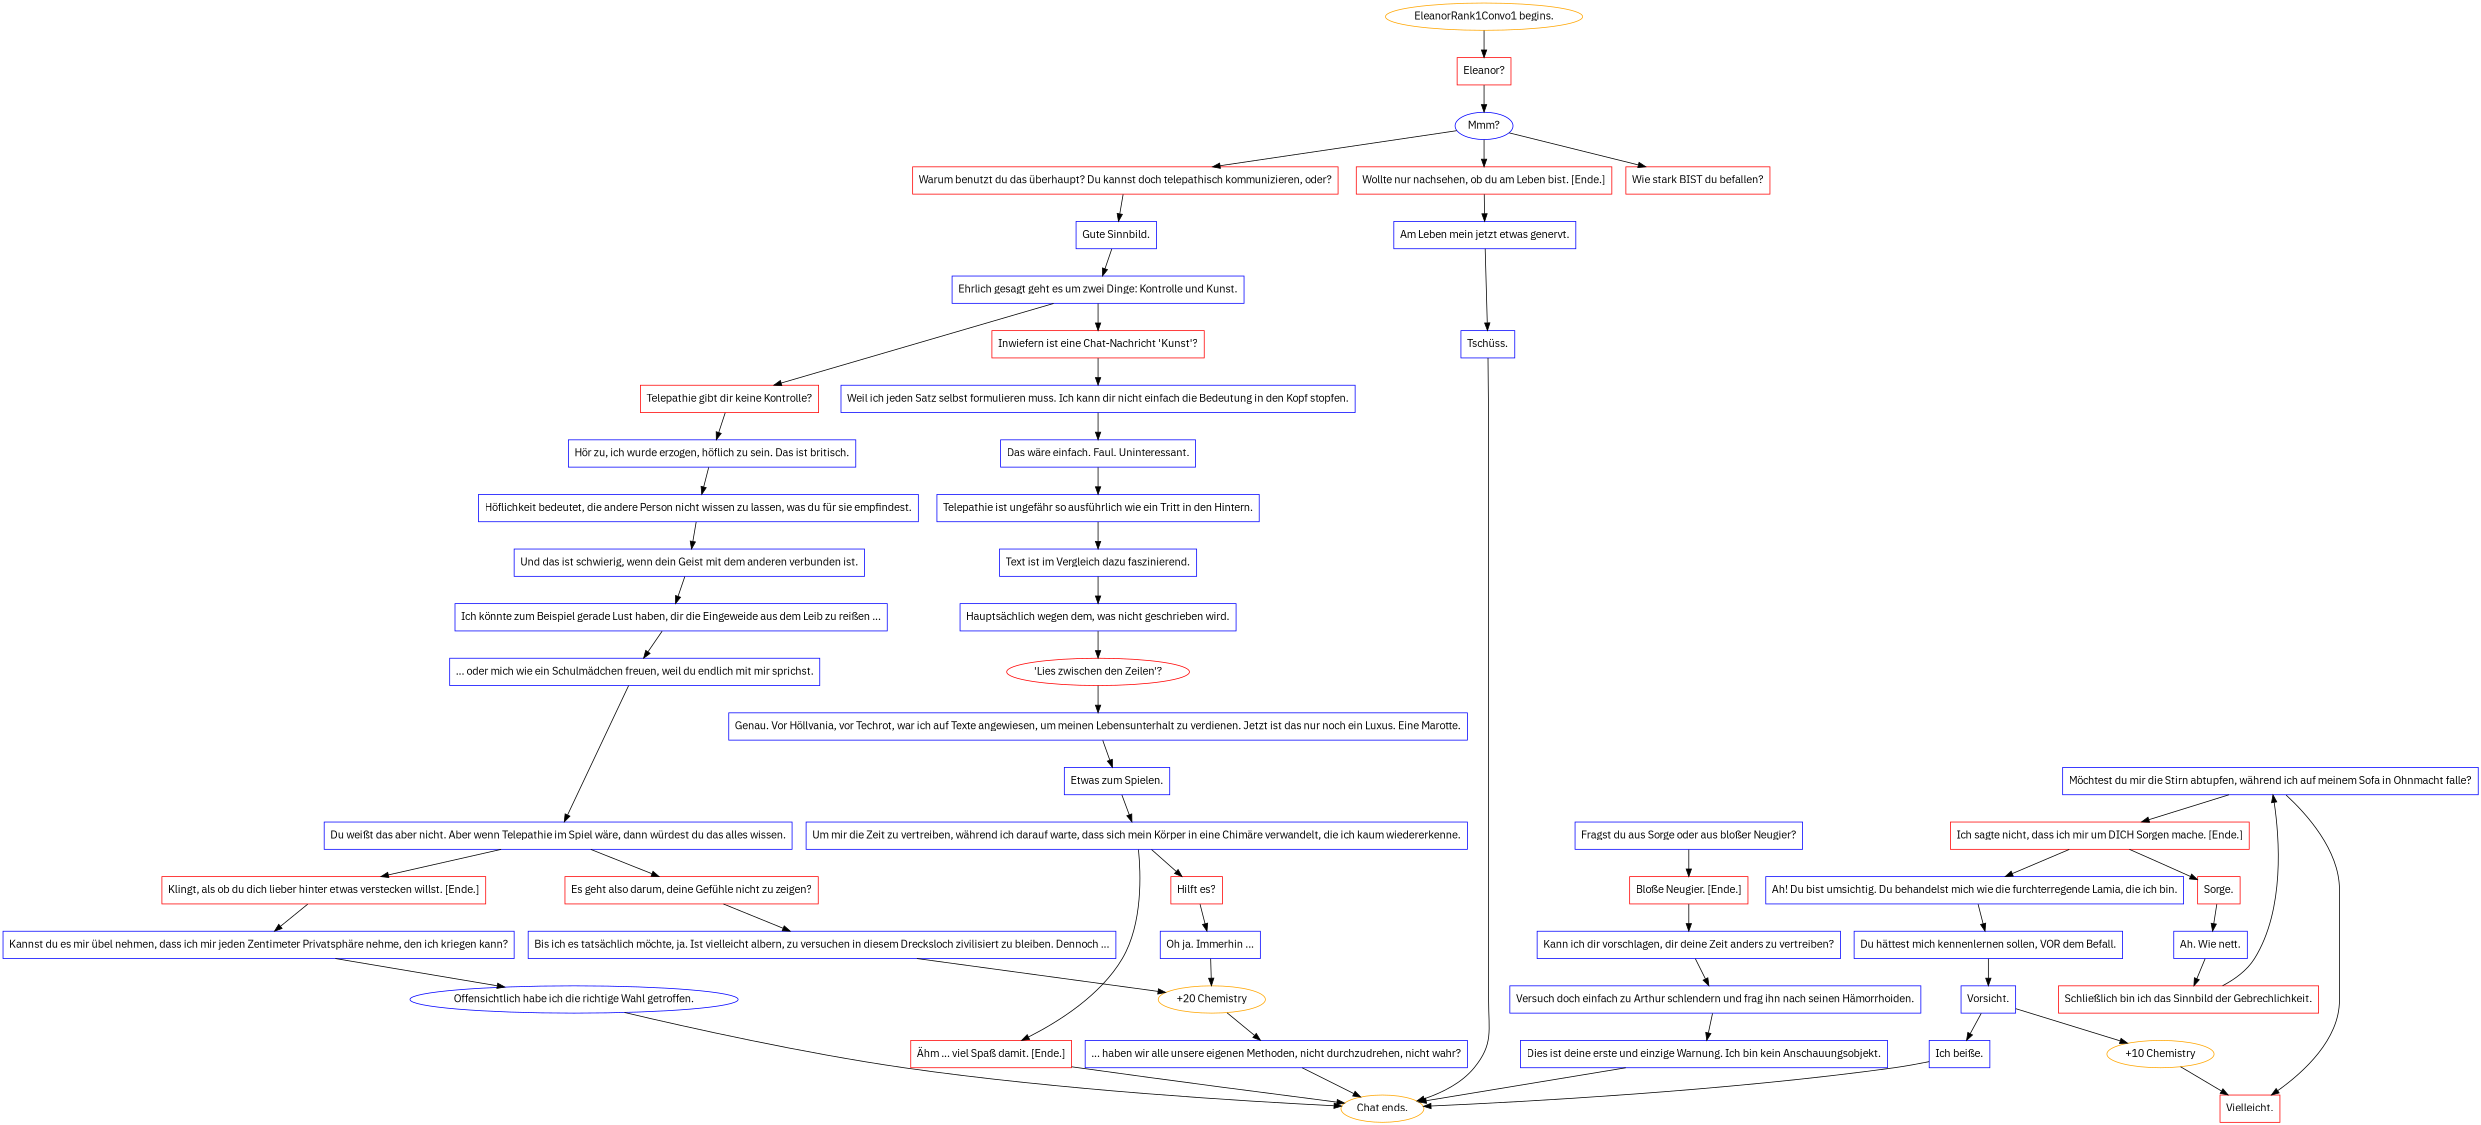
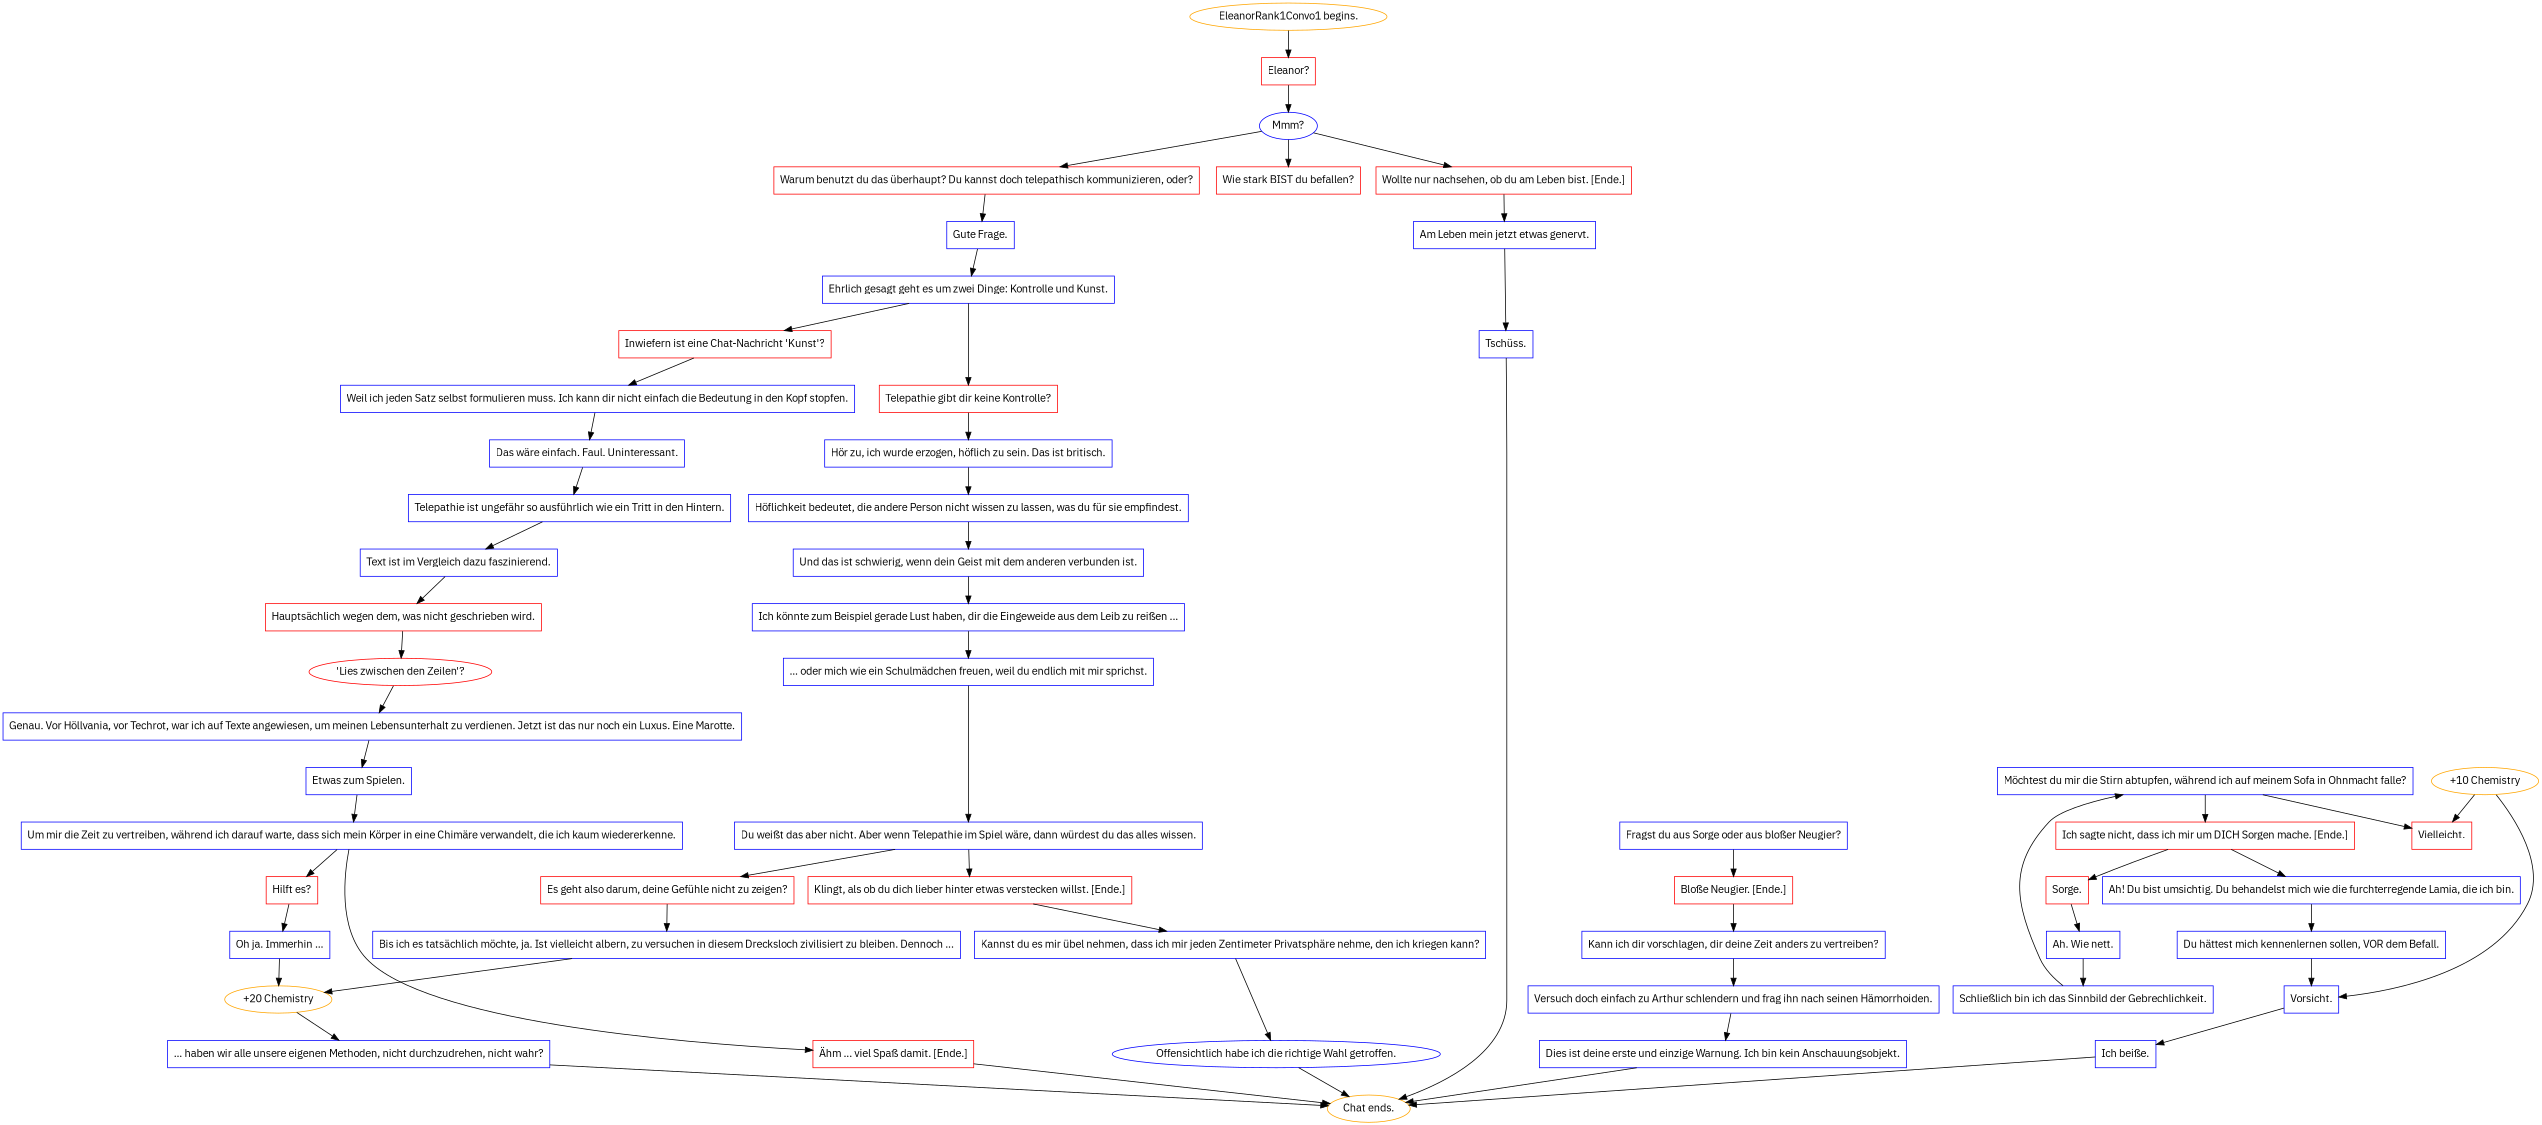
  digraph {
    fontname="IBM Plex Sans"
    node [color=blue fontname="IBM Plex Sans" shape=box]
    edge [fontname="IBM Plex Sans"]
    "EleanorRank1Convo1 begins." [color=orange shape=""]
    n2 [color=red label="Eleanor?"]
    n3 [label="Mmm?" shape=ellipse]
    n4 [color=red label="Warum benutzt du das überhaupt? Du kannst doch telepathisch kommunizieren, oder?"]
    n5 [color=red label="Wie stark BIST du befallen?"]
    n6 [color=red label="Wollte nur nachsehen, ob du am Leben bist. [Ende.]"]
-   n7 [label="Gute Sinnbild."]
+   n7 [label="Gute Frage."]
    n8 [label="Am Leben mein jetzt etwas genervt."]
    n9 [label="Ehrlich gesagt geht es um zwei Dinge: Kontrolle und Kunst."]
    n10 [label="Fragst du aus Sorge oder aus bloßer Neugier?"]
    n11 [color=red label="Bloße Neugier. [Ende.]"]
    n12 [label="Tschüss."]
    n13 [color=red label="Telepathie gibt dir keine Kontrolle?"]
    n14 [color=red label="Inwiefern ist eine Chat-Nachricht 'Kunst'?"]
    n15 [color=red label="Sorge."]
    n16 [label="Ah. Wie nett."]
    n17 [label="Kann ich dir vorschlagen, dir deine Zeit anders zu vertreiben?"]
    "Chat ends." [color=orange shape=""]
    n19 [label="Hör zu, ich wurde erzogen, höflich zu sein. Das ist britisch."]
    n20 [label="Weil ich jeden Satz selbst formulieren muss. Ich kann dir nicht einfach die Bedeutung in den Kopf stopfen."]
-   n21 [color=red label="Schließlich bin ich das Sinnbild der Gebrechlichkeit."]
+   n21 [label="Schließlich bin ich das Sinnbild der Gebrechlichkeit."]
    n22 [label="Versuch doch einfach zu Arthur schlendern und frag ihn nach seinen Hämorrhoiden."]
    n23 [label="Höflichkeit bedeutet, die andere Person nicht wissen zu lassen, was du für sie empfindest."]
    n24 [label="Das wäre einfach. Faul. Uninteressant."]
    n25 [label="Möchtest du mir die Stirn abtupfen, während ich auf meinem Sofa in Ohnmacht falle?"]
    n26 [label="Dies ist deine erste und einzige Warnung. Ich bin kein Anschauungsobjekt."]
    n27 [label="Und das ist schwierig, wenn dein Geist mit dem anderen verbunden ist."]
    n28 [label="Telepathie ist ungefähr so ausführlich wie ein Tritt in den Hintern."]
    n29 [color=red label="Vielleicht."]
    n30 [color=red label="Ich sagte nicht, dass ich mir um DICH Sorgen mache. [Ende.]"]
    n31 [label="Ich könnte zum Beispiel gerade Lust haben, dir die Eingeweide aus dem Leib zu reißen ..."]
    n32 [label="Text ist im Vergleich dazu faszinierend."]
    n33 [label="Ah! Du bist umsichtig. Du behandelst mich wie die furchterregende Lamia, die ich bin."]
    n34 [label="... oder mich wie ein Schulmädchen freuen, weil du endlich mit mir sprichst."]
-   n35 [label="Hauptsächlich wegen dem, was nicht geschrieben wird."]
+   n35 [color=red label="Hauptsächlich wegen dem, was nicht geschrieben wird."]
    n36 [color=orange label="+10 Chemistry" shape=""]
    n37 [label="Vorsicht."]
    n38 [label="Du hättest mich kennenlernen sollen, VOR dem Befall."]
    n39 [label="Du weißt das aber nicht. Aber wenn Telepathie im Spiel wäre, dann würdest du das alles wissen."]
    n40 [color=red label="'Lies zwischen den Zeilen'?" shape=ellipse]
    n41 [label="Ich beiße."]
    n42 [color=red label="Es geht also darum, deine Gefühle nicht zu zeigen?"]
    n43 [color=red label="Klingt, als ob du dich lieber hinter etwas verstecken willst. [Ende.]"]
    n44 [label="Genau. Vor Höllvania, vor Techrot, war ich auf Texte angewiesen, um meinen Lebensunterhalt zu verdienen. Jetzt ist das nur noch ein Luxus. Eine Marotte."]
    n45 [label="Bis ich es tatsächlich möchte, ja. Ist vielleicht albern, zu versuchen in diesem Drecksloch zivilisiert zu bleiben. Dennoch ..."]
    n46 [label="Kannst du es mir übel nehmen, dass ich mir jeden Zentimeter Privatsphäre nehme, den ich kriegen kann?"]
    n47 [label="Etwas zum Spielen."]
    n48 [color=orange label="+20 Chemistry" shape=""]
    n49 [label="Offensichtlich habe ich die richtige Wahl getroffen." shape=ellipse]
    n50 [label="Um mir die Zeit zu vertreiben, während ich darauf warte, dass sich mein Körper in eine Chimäre verwandelt, die ich kaum wiedererkenne."]
    n51 [label="... haben wir alle unsere eigenen Methoden, nicht durchzudrehen, nicht wahr?"]
    n52 [color=red label="Hilft es?"]
    n53 [color=red label="Ähm ... viel Spaß damit. [Ende.]"]
    n54 [label="Oh ja. Immerhin ..."]
    "EleanorRank1Convo1 begins." -> n2
    n2 -> n3
    n3 -> n4
    n3 -> n5
    n3 -> n6
    n4 -> n7
    n6 -> n8
    n7 -> n9
    n8 -> n12
    n9 -> n13
    n9 -> n14
    n10 -> n11
    n11 -> n17
    n12 -> "Chat ends."
    n13 -> n19
    n14 -> n20
    n15 -> n16
    n16 -> n21
    n17 -> n22
    n19 -> n23
    n20 -> n24
    n21 -> n25
    n22 -> n26
    n23 -> n27
    n24 -> n28
    n25 -> n29
    n25 -> n30
    n26 -> "Chat ends."
    n27 -> n31
    n28 -> n32
    n30 -> n15
    n30 -> n33
    n31 -> n34
    n32 -> n35
    n33 -> n38
    n34 -> n39
    n35 -> n40
    n36 -> n29
-   n37 -> n36
+   n36 -> n37
    n37 -> n41
    n38 -> n37
    n39 -> n42
    n39 -> n43
    n40 -> n44
    n41 -> "Chat ends."
    n42 -> n45
    n43 -> n46
    n44 -> n47
    n45 -> n48
    n46 -> n49
    n47 -> n50
    n48 -> n51
    n49 -> "Chat ends."
    n50 -> n52
    n50 -> n53
    n51 -> "Chat ends."
    n52 -> n54
    n53 -> "Chat ends."
    n54 -> n48
  }
